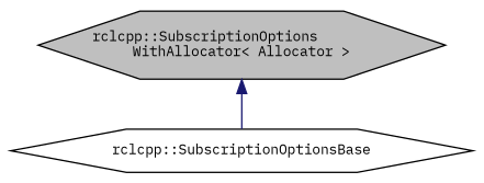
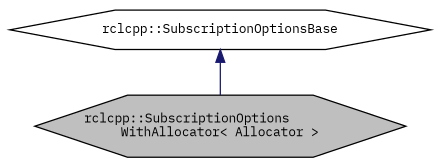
  digraph {
    fontname="IBM Plex Mono"
    node [color=black fontname="IBM Plex Mono" fontsize=10 shape=hexagon style=filled]
    n1 [fillcolor=grey75 fontcolor=black height=0.2 label="rclcpp::SubscriptionOptions\lWithAllocator\< Allocator \>" width=0.4]
    n2 [fillcolor=white height=0.2 label="rclcpp::SubscriptionOptionsBase" width=0.4]
-   n1 -> n2 [color=midnightblue dir=back fontname="IBM Plex Mono" fontsize=10 labelfontname=Helvetica labelfontsize=10 style=solid]
+   n2 -> n1 [color=midnightblue dir=back fontname="IBM Plex Mono" fontsize=10 labelfontname=Helvetica labelfontsize=10 style=solid]
  }
